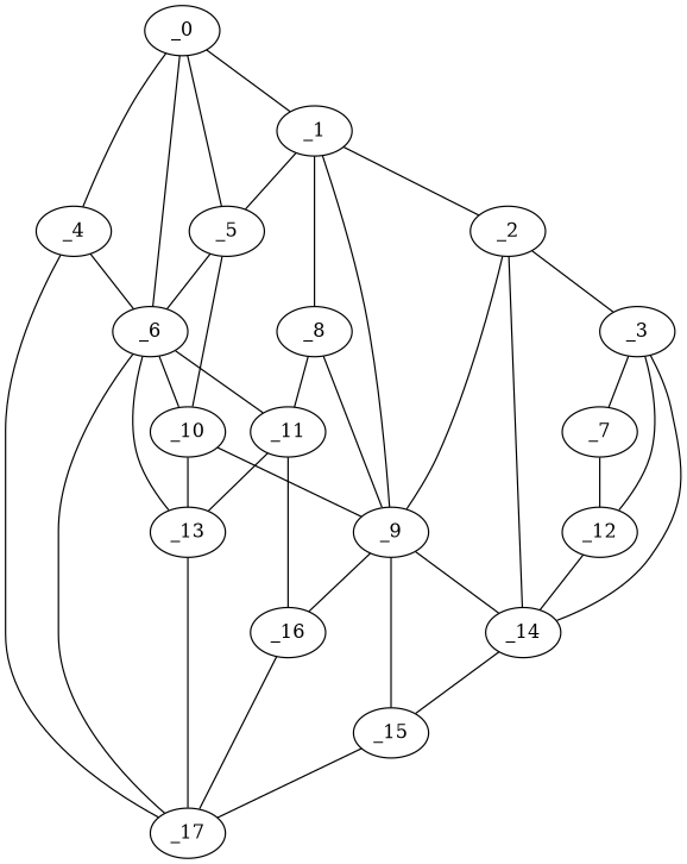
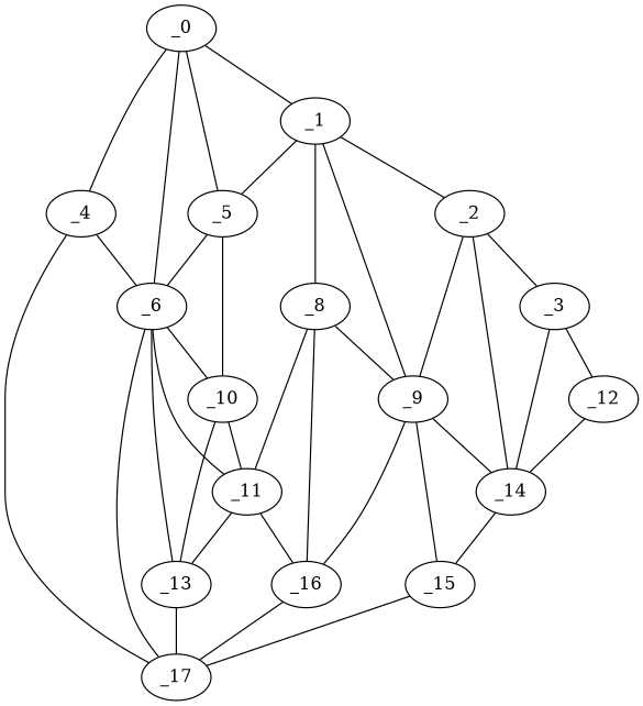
  graph {
    node [x=80 y=125]
    edge [valence=2]
    _0 [x=49]
    _1 [x=51 y=56]
    _4 [x=55]
    _5 [x=65 y=101]
    _6 [x=65 y=111]
    _2 [x=52 y=50]
    _8 [x=67 y=83]
    _9 [x=69 y=69]
    _17 [y=116]
    _10 [x=73 y=102]
    _11 [x=75 y=92]
    _13 [x=79 y=108]
    _3 [x=55 y=35]
    _14 [y=46]
    _16 [y=84]
    _15 [y=63]
-   _7 [x=66 y=2]
    _12 [x=76 y=34]
    _0 -- _1 [valence=1]
    _0 -- _4 [valence=1]
    _0 -- _5 [valence=1]
    _0 -- _6 [valence=1]
    _1 -- _5
    _1 -- _2 [valence=1]
    _1 -- _8
    _1 -- _9 [valence=1]
    _4 -- _6
    _4 -- _17 [valence=1]
    _5 -- _6
    _5 -- _10
    _6 -- _17
    _6 -- _10 [valence=1]
    _6 -- _11
    _6 -- _13
    _2 -- _9
    _2 -- _3 [valence=1]
    _2 -- _14 [valence=1]
    _8 -- _9
    _8 -- _11
+   _8 -- _16
    _9 -- _14 [valence=1]
    _9 -- _16
    _9 -- _15
-   _10 -- _9
+   _10 -- _11
    _10 -- _13 [valence=1]
    _11 -- _13
    _11 -- _16 [valence=1]
    _13 -- _17
    _3 -- _14
-   _3 -- _7 [valence=1]
    _3 -- _12
    _14 -- _15 [valence=1]
    _16 -- _17 [valence=1]
    _15 -- _17 [valence=1]
-   _7 -- _12 [valence=1]
    _12 -- _14
  }
